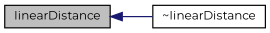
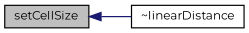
  digraph {
    rankdir=LR
    fontname=Montserrat
    node [color=black fontname=Montserrat fontsize=10 shape=record]
-   n1 [fillcolor=grey75 fontcolor=black height=0.2 label=linearDistance style=filled width=0.4]
+   n1 [fillcolor=grey75 fontcolor=black height=0.2 label=setCellSize style=filled width=0.4]
    n2 [height=0.2 label="~linearDistance" width=0.4]
    n1 -> n2 [color=midnightblue dir=back fontname=Montserrat fontsize=10 labelfontname=FreeSans labelfontsize=10 style=solid]
  }
